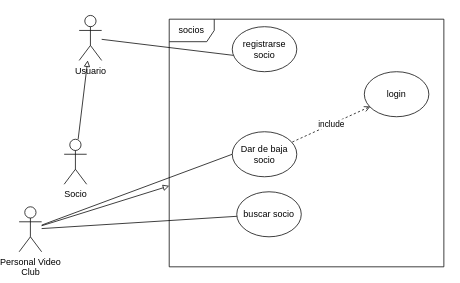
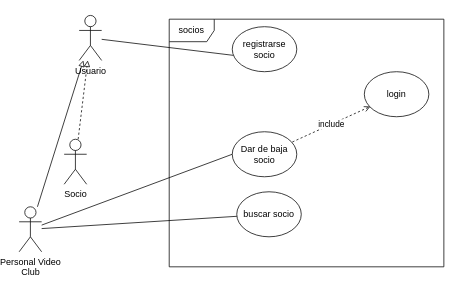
  <mxCell id="0" />
  <mxCell id="1" parent="0" />
  <mxCell id="2" style="edgeStyle=none;rounded=0;orthogonalLoop=1;jettySize=auto;html=1;endArrow=none;endFill=0;" parent="1" source="4" target="11" edge="1"><mxGeometry relative="1" as="geometry" /></mxCell>
- <mxCell id="3" style="edgeStyle=none;rounded=0;orthogonalLoop=1;jettySize=auto;html=1;endArrow=block;endFill=0;" parent="1" source="4" target="14" edge="1"><mxGeometry relative="1" as="geometry" /></mxCell>
+ <mxCell id="3" style="edgeStyle=none;rounded=0;orthogonalLoop=1;jettySize=auto;html=1;endArrow=block;endFill=0;" parent="1" source="4" target="15" edge="1"><mxGeometry relative="1" as="geometry" /></mxCell>
  <mxCell id="4" value="Personal Video &lt;br&gt;Club" style="shape=umlActor;html=1;verticalLabelPosition=bottom;verticalAlign=top;align=center;" parent="1" vertex="1"><mxGeometry x="20" y="275" width="30" height="60" as="geometry" /></mxCell>
  <mxCell id="5" style="edgeStyle=none;rounded=0;orthogonalLoop=1;jettySize=auto;html=1;entryX=0;entryY=0.5;entryDx=0;entryDy=0;endArrow=none;endFill=0;" parent="1" source="4" target="10" edge="1"><mxGeometry relative="1" as="geometry" /></mxCell>
  <mxCell id="6" style="edgeStyle=none;rounded=0;orthogonalLoop=1;jettySize=auto;html=1;entryX=0.019;entryY=0.637;entryDx=0;entryDy=0;entryPerimeter=0;endArrow=none;endFill=0;" parent="1" source="15" target="12" edge="1"><mxGeometry relative="1" as="geometry" /></mxCell>
- <mxCell id="7" style="edgeStyle=none;rounded=0;orthogonalLoop=1;jettySize=auto;html=1;endArrow=block;endFill=0;" parent="1" source="8" target="15" edge="1"><mxGeometry relative="1" as="geometry" /></mxCell>
+ <mxCell id="7" style="edgeStyle=none;rounded=0;orthogonalLoop=1;jettySize=auto;html=1;endArrow=block;endFill=0;dashed=1;" parent="1" source="8" target="15" edge="1"><mxGeometry relative="1" as="geometry" /></mxCell>
  <mxCell id="8" value="Socio" style="shape=umlActor;html=1;verticalLabelPosition=bottom;verticalAlign=top;align=center;" parent="1" vertex="1"><mxGeometry x="80" y="185" width="30" height="60" as="geometry" /></mxCell>
  <mxCell id="9" value="include" style="edgeStyle=none;rounded=0;orthogonalLoop=1;jettySize=auto;html=1;endArrow=open;endFill=0;dashed=1;" parent="1" edge="1"><mxGeometry relative="1" as="geometry"><mxPoint x="384.059" y="188.657" as="sourcePoint" /><mxPoint x="487.972" y="141.376" as="targetPoint" /></mxGeometry></mxCell>
  <mxCell id="10" value="Dar de baja socio" style="ellipse;whiteSpace=wrap;html=1;" parent="1" vertex="1"><mxGeometry x="304" y="175" width="86" height="60" as="geometry" /></mxCell>
  <mxCell id="11" value="buscar socio" style="ellipse;whiteSpace=wrap;html=1;" parent="1" vertex="1"><mxGeometry x="310" y="255" width="86" height="60" as="geometry" /></mxCell>
  <mxCell id="12" value="registrarse socio" style="ellipse;whiteSpace=wrap;html=1;" parent="1" vertex="1"><mxGeometry x="304" y="35" width="86" height="60" as="geometry" /></mxCell>
  <mxCell id="13" value="login" style="ellipse;whiteSpace=wrap;html=1;" parent="1" vertex="1"><mxGeometry x="480" y="95" width="86" height="60" as="geometry" /></mxCell>
  <mxCell id="14" value="socios" style="shape=umlFrame;whiteSpace=wrap;html=1;" parent="1" vertex="1"><mxGeometry x="220" y="25" width="366" height="330" as="geometry" /></mxCell>
  <mxCell id="15" value="Usuario" style="shape=umlActor;html=1;verticalLabelPosition=bottom;verticalAlign=top;align=center;" parent="1" vertex="1"><mxGeometry x="100" y="20" width="30" height="60" as="geometry" /></mxCell>
